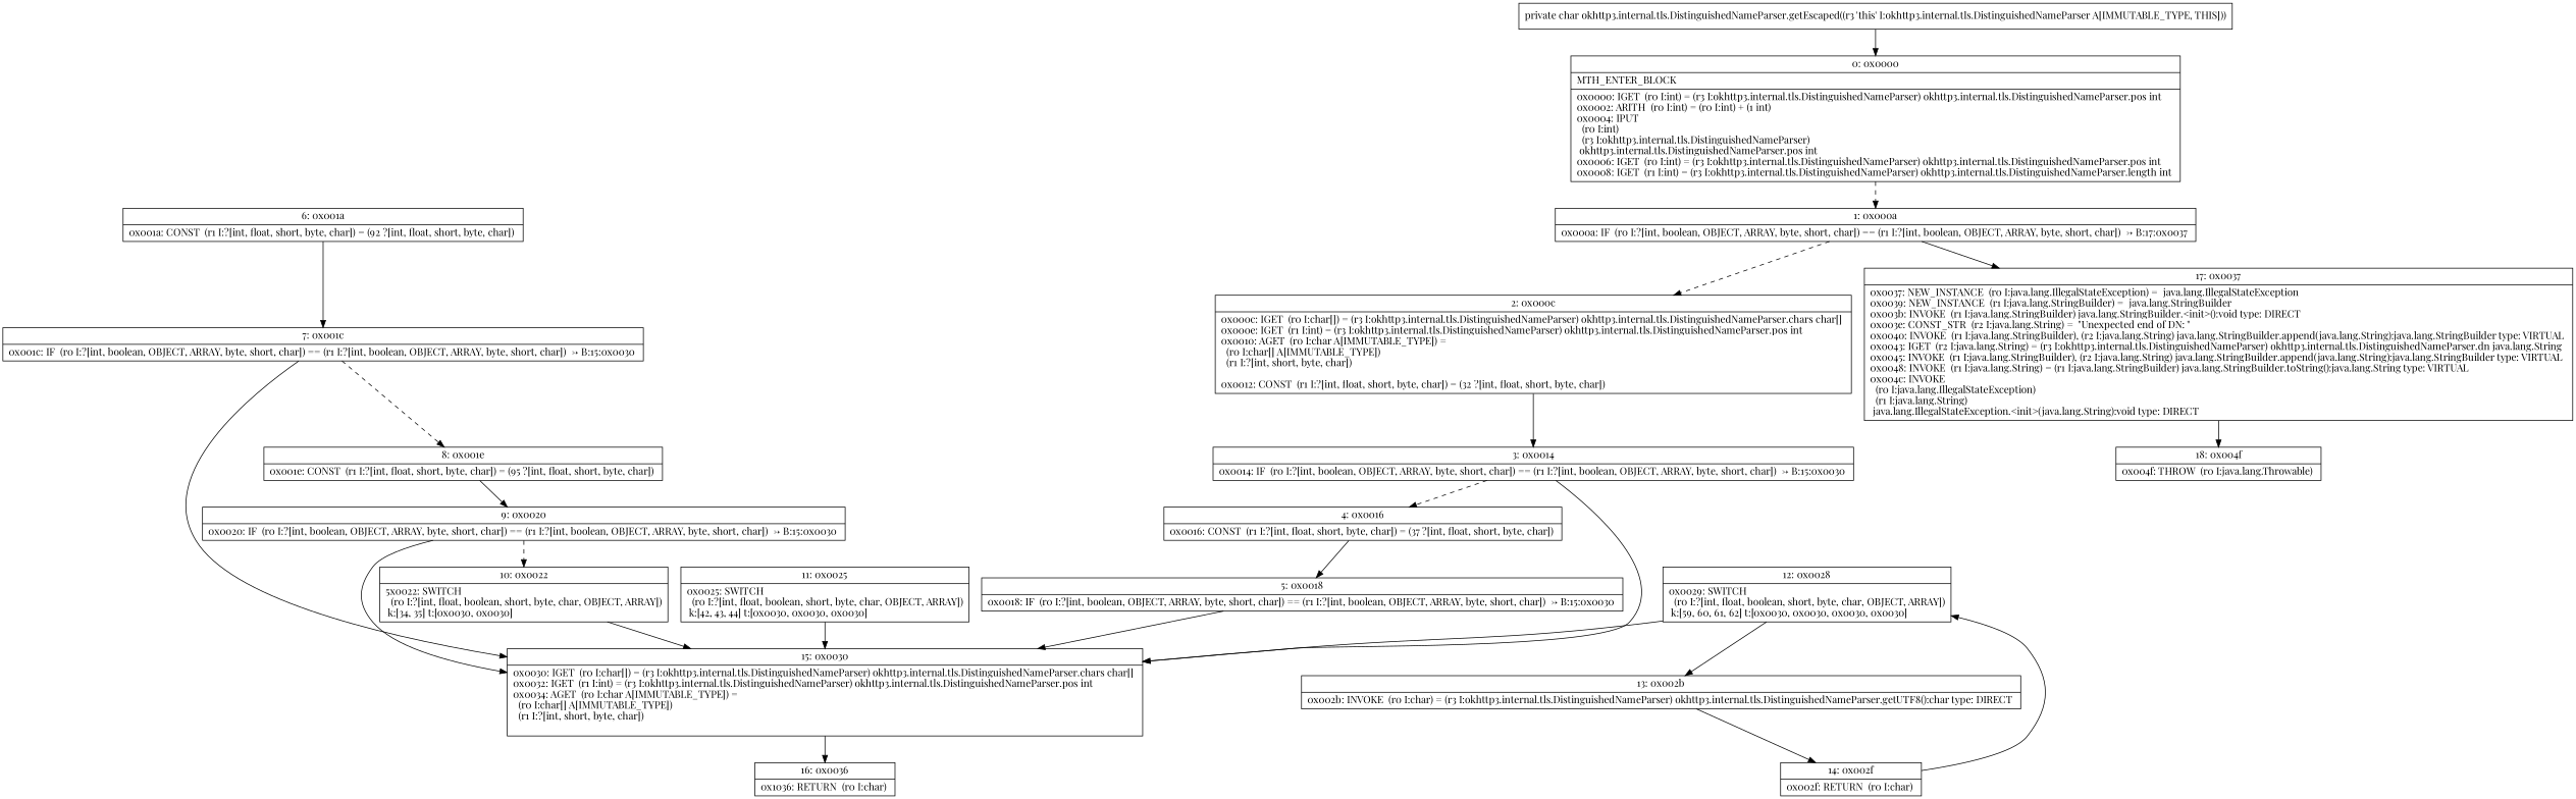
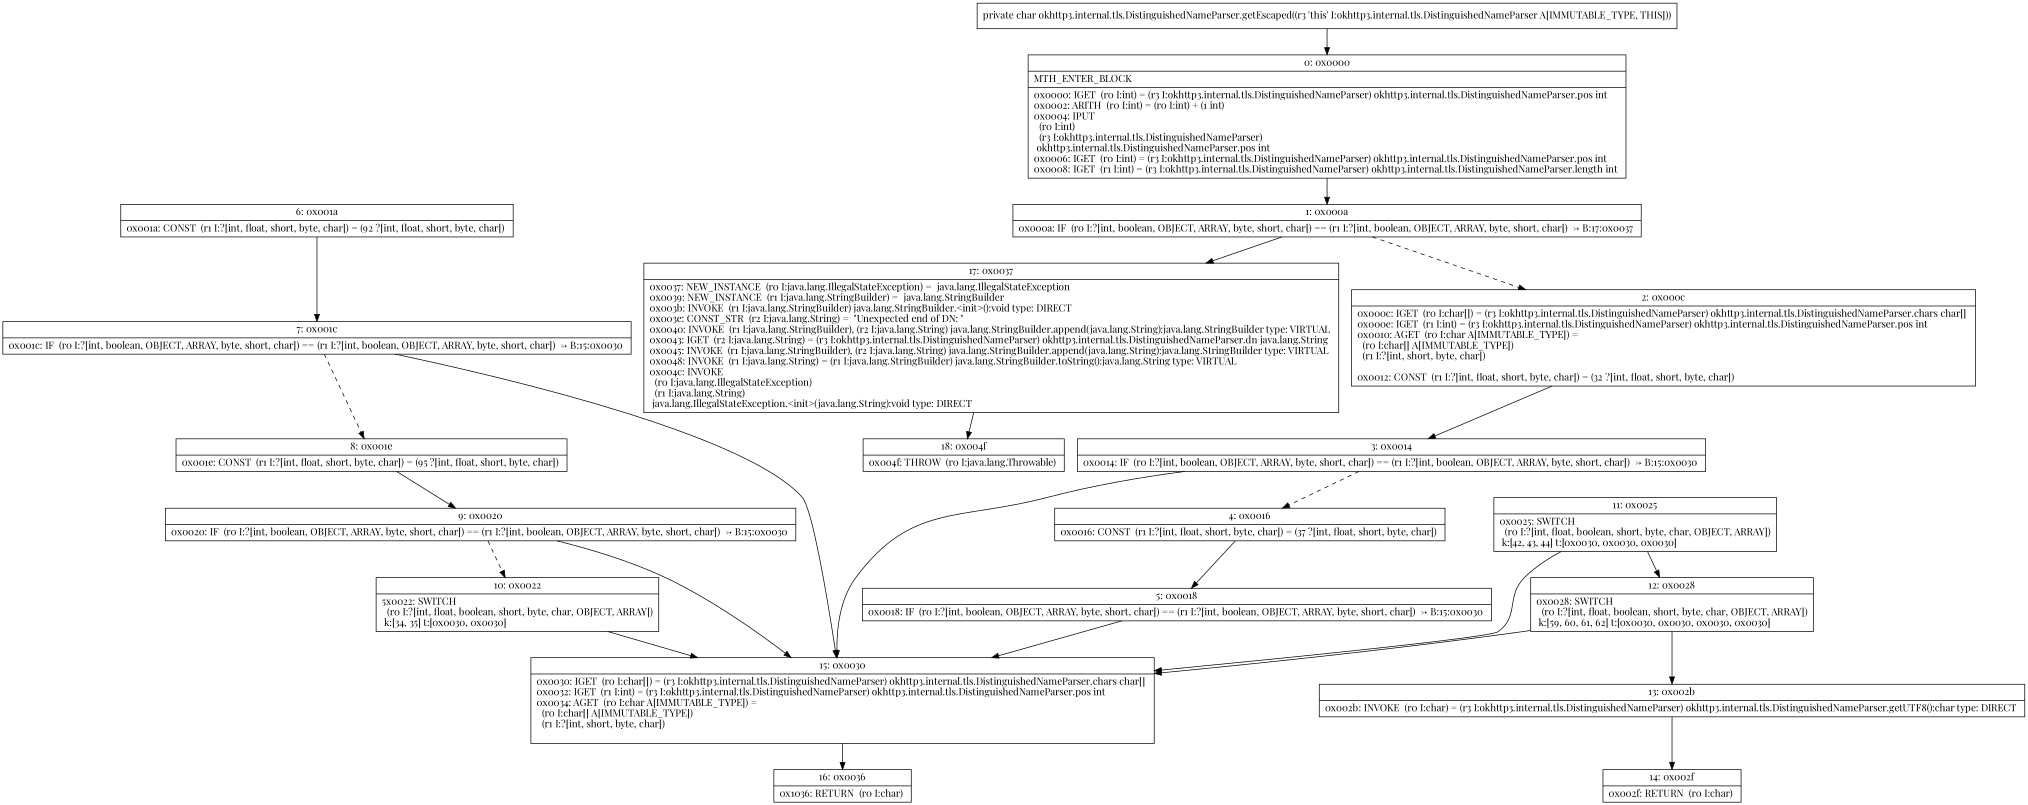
  digraph {
    fontname="Playfair Display"
    node [fontname="Playfair Display" shape=record]
    edge [fontname="Playfair Display"]
    n1 [label="{0\:\ 0x0000|MTH_ENTER_BLOCK\l|0x0000: IGET  (r0 I:int) = (r3 I:okhttp3.internal.tls.DistinguishedNameParser) okhttp3.internal.tls.DistinguishedNameParser.pos int \l0x0002: ARITH  (r0 I:int) = (r0 I:int) + (1 int) \l0x0004: IPUT  \l  (r0 I:int)\l  (r3 I:okhttp3.internal.tls.DistinguishedNameParser)\l okhttp3.internal.tls.DistinguishedNameParser.pos int \l0x0006: IGET  (r0 I:int) = (r3 I:okhttp3.internal.tls.DistinguishedNameParser) okhttp3.internal.tls.DistinguishedNameParser.pos int \l0x0008: IGET  (r1 I:int) = (r3 I:okhttp3.internal.tls.DistinguishedNameParser) okhttp3.internal.tls.DistinguishedNameParser.length int \l}"]
    n2 [label="{1\:\ 0x000a|0x000a: IF  (r0 I:?[int, boolean, OBJECT, ARRAY, byte, short, char]) == (r1 I:?[int, boolean, OBJECT, ARRAY, byte, short, char])  \-\> B:17:0x0037 \l}"]
    n3 [label="{2\:\ 0x000c|0x000c: IGET  (r0 I:char[]) = (r3 I:okhttp3.internal.tls.DistinguishedNameParser) okhttp3.internal.tls.DistinguishedNameParser.chars char[] \l0x000e: IGET  (r1 I:int) = (r3 I:okhttp3.internal.tls.DistinguishedNameParser) okhttp3.internal.tls.DistinguishedNameParser.pos int \l0x0010: AGET  (r0 I:char A[IMMUTABLE_TYPE]) = \l  (r0 I:char[] A[IMMUTABLE_TYPE])\l  (r1 I:?[int, short, byte, char])\l \l0x0012: CONST  (r1 I:?[int, float, short, byte, char]) = (32 ?[int, float, short, byte, char]) \l}"]
    n4 [label="{17\:\ 0x0037|0x0037: NEW_INSTANCE  (r0 I:java.lang.IllegalStateException) =  java.lang.IllegalStateException \l0x0039: NEW_INSTANCE  (r1 I:java.lang.StringBuilder) =  java.lang.StringBuilder \l0x003b: INVOKE  (r1 I:java.lang.StringBuilder) java.lang.StringBuilder.\<init\>():void type: DIRECT \l0x003e: CONST_STR  (r2 I:java.lang.String) =  \"Unexpected end of DN: \" \l0x0040: INVOKE  (r1 I:java.lang.StringBuilder), (r2 I:java.lang.String) java.lang.StringBuilder.append(java.lang.String):java.lang.StringBuilder type: VIRTUAL \l0x0043: IGET  (r2 I:java.lang.String) = (r3 I:okhttp3.internal.tls.DistinguishedNameParser) okhttp3.internal.tls.DistinguishedNameParser.dn java.lang.String \l0x0045: INVOKE  (r1 I:java.lang.StringBuilder), (r2 I:java.lang.String) java.lang.StringBuilder.append(java.lang.String):java.lang.StringBuilder type: VIRTUAL \l0x0048: INVOKE  (r1 I:java.lang.String) = (r1 I:java.lang.StringBuilder) java.lang.StringBuilder.toString():java.lang.String type: VIRTUAL \l0x004c: INVOKE  \l  (r0 I:java.lang.IllegalStateException)\l  (r1 I:java.lang.String)\l java.lang.IllegalStateException.\<init\>(java.lang.String):void type: DIRECT \l}"]
    n5 [label="{3\:\ 0x0014|0x0014: IF  (r0 I:?[int, boolean, OBJECT, ARRAY, byte, short, char]) == (r1 I:?[int, boolean, OBJECT, ARRAY, byte, short, char])  \-\> B:15:0x0030 \l}"]
    n6 [label="{18\:\ 0x004f|0x004f: THROW  (r0 I:java.lang.Throwable) \l}"]
    n7 [label="{4\:\ 0x0016|0x0016: CONST  (r1 I:?[int, float, short, byte, char]) = (37 ?[int, float, short, byte, char]) \l}"]
    n8 [label="{15\:\ 0x0030|0x0030: IGET  (r0 I:char[]) = (r3 I:okhttp3.internal.tls.DistinguishedNameParser) okhttp3.internal.tls.DistinguishedNameParser.chars char[] \l0x0032: IGET  (r1 I:int) = (r3 I:okhttp3.internal.tls.DistinguishedNameParser) okhttp3.internal.tls.DistinguishedNameParser.pos int \l0x0034: AGET  (r0 I:char A[IMMUTABLE_TYPE]) = \l  (r0 I:char[] A[IMMUTABLE_TYPE])\l  (r1 I:?[int, short, byte, char])\l \l}"]
    n9 [label="{5\:\ 0x0018|0x0018: IF  (r0 I:?[int, boolean, OBJECT, ARRAY, byte, short, char]) == (r1 I:?[int, boolean, OBJECT, ARRAY, byte, short, char])  \-\> B:15:0x0030 \l}"]
    n10 [label="{16\:\ 0x0036|0x1036: RETURN  (r0 I:char) \l}"]
    n11 [label="{6\:\ 0x001a|0x001a: CONST  (r1 I:?[int, float, short, byte, char]) = (92 ?[int, float, short, byte, char]) \l}"]
    n12 [label="{7\:\ 0x001c|0x001c: IF  (r0 I:?[int, boolean, OBJECT, ARRAY, byte, short, char]) == (r1 I:?[int, boolean, OBJECT, ARRAY, byte, short, char])  \-\> B:15:0x0030 \l}"]
    n13 [label="{8\:\ 0x001e|0x001e: CONST  (r1 I:?[int, float, short, byte, char]) = (95 ?[int, float, short, byte, char]) \l}"]
    n14 [label="{9\:\ 0x0020|0x0020: IF  (r0 I:?[int, boolean, OBJECT, ARRAY, byte, short, char]) == (r1 I:?[int, boolean, OBJECT, ARRAY, byte, short, char])  \-\> B:15:0x0030 \l}"]
    n15 [label="{10\:\ 0x0022|5x0022: SWITCH  \l  (r0 I:?[int, float, boolean, short, byte, char, OBJECT, ARRAY])\l k:[34, 35] t:[0x0030, 0x0030] \l}"]
    n16 [label="{11\:\ 0x0025|0x0025: SWITCH  \l  (r0 I:?[int, float, boolean, short, byte, char, OBJECT, ARRAY])\l k:[42, 43, 44] t:[0x0030, 0x0030, 0x0030] \l}"]
-   n17 [label="{12\:\ 0x0028|0x0029: SWITCH  \l  (r0 I:?[int, float, boolean, short, byte, char, OBJECT, ARRAY])\l k:[59, 60, 61, 62] t:[0x0030, 0x0030, 0x0030, 0x0030] \l}"]
+   n17 [label="{12\:\ 0x0028|0x0028: SWITCH  \l  (r0 I:?[int, float, boolean, short, byte, char, OBJECT, ARRAY])\l k:[59, 60, 61, 62] t:[0x0030, 0x0030, 0x0030, 0x0030] \l}"]
    n18 [label="{13\:\ 0x002b|0x002b: INVOKE  (r0 I:char) = (r3 I:okhttp3.internal.tls.DistinguishedNameParser) okhttp3.internal.tls.DistinguishedNameParser.getUTF8():char type: DIRECT \l}"]
    n19 [label="{14\:\ 0x002f|0x002f: RETURN  (r0 I:char) \l}"]
    n20 [label="{private char okhttp3.internal.tls.DistinguishedNameParser.getEscaped((r3 'this' I:okhttp3.internal.tls.DistinguishedNameParser A[IMMUTABLE_TYPE, THIS])) }"]
-   n1 -> n2 [style=dashed]
+   n1 -> n2
    n2 -> n3 [style=dashed]
    n2 -> n4
    n3 -> n5
    n4 -> n6
    n5 -> n7 [style=dashed]
    n5 -> n8
    n7 -> n9
    n8 -> n10
    n9 -> n8
    n11 -> n12
    n12 -> n8
    n12 -> n13 [style=dashed]
    n13 -> n14
    n14 -> n8
    n14 -> n15 [style=dashed]
    n15 -> n8
    n16 -> n8
-   n19 -> n17
+   n16 -> n17
    n17 -> n8
    n17 -> n18
    n18 -> n19
    n20 -> n1
  }
